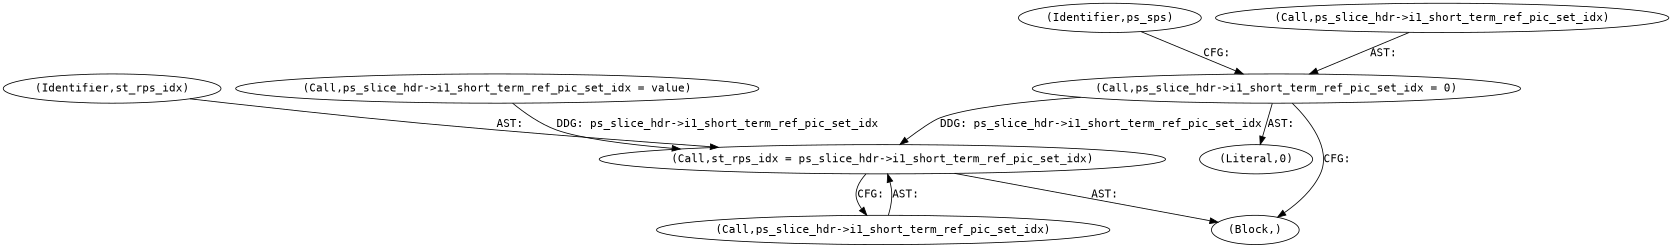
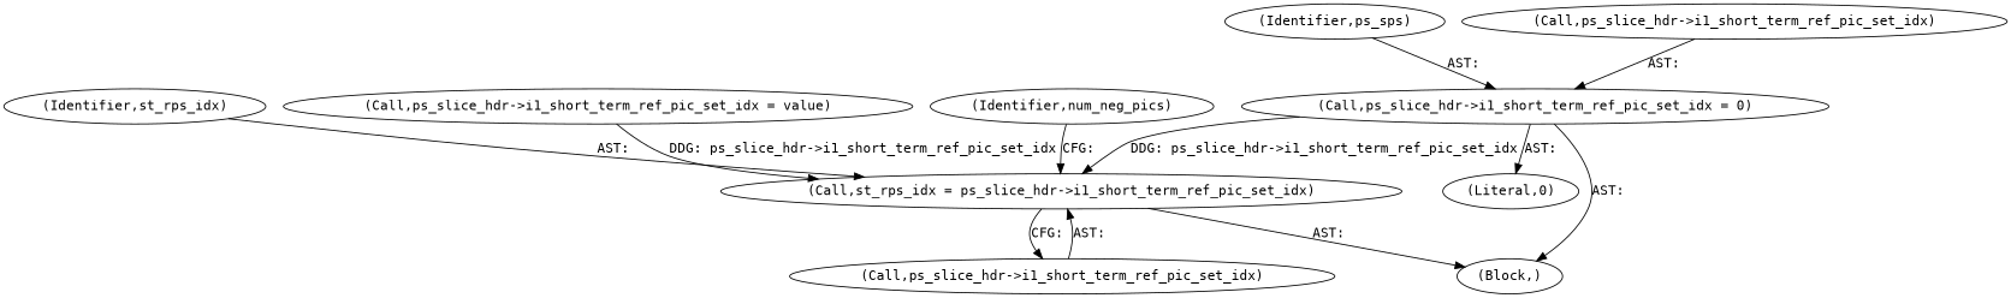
  digraph {
    fontname="DejaVu Sans Mono"
    node [fontname="DejaVu Sans Mono"]
    edge [fontname="DejaVu Sans Mono"]
    n1 [label="(Call,ps_slice_hdr->i1_short_term_ref_pic_set_idx = 0)"]
    n2 [label="(Call,st_rps_idx = ps_slice_hdr->i1_short_term_ref_pic_set_idx)"]
    n3 [label="(Literal,0)"]
    n4 [label="(Block,)"]
    n5 [label="(Call,ps_slice_hdr->i1_short_term_ref_pic_set_idx)"]
    n6 [label="(Identifier,ps_sps)"]
    n7 [label="(Call,ps_slice_hdr->i1_short_term_ref_pic_set_idx)"]
    n8 [label="(Identifier,st_rps_idx)"]
    n9 [label="(Call,ps_slice_hdr->i1_short_term_ref_pic_set_idx = value)"]
+   n10 [label="(Identifier,num_neg_pics)"]
    n1 -> n2 [label="DDG: ps_slice_hdr->i1_short_term_ref_pic_set_idx"]
    n1 -> n3 [label="AST: "]
-   n1 -> n4 [label="CFG: "]
+   n1 -> n4 [label="AST: "]
    n2 -> n4 [label="AST: "]
    n2 -> n5 [label="CFG: "]
    n5 -> n2 [label="AST: "]
-   n6 -> n1 [label="CFG: "]
+   n6 -> n1 [label="AST: "]
    n7 -> n1 [label="AST: "]
    n8 -> n2 [label="AST: "]
    n9 -> n2 [label="DDG: ps_slice_hdr->i1_short_term_ref_pic_set_idx"]
+   n10 -> n2 [label="CFG: "]
  }
